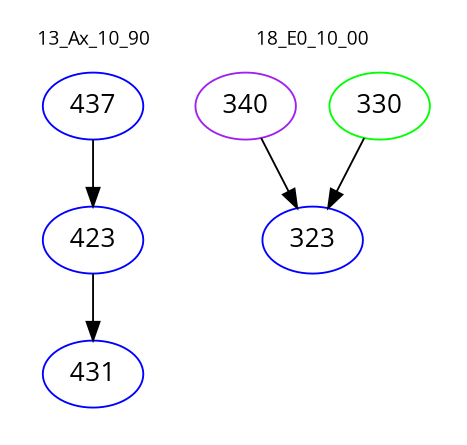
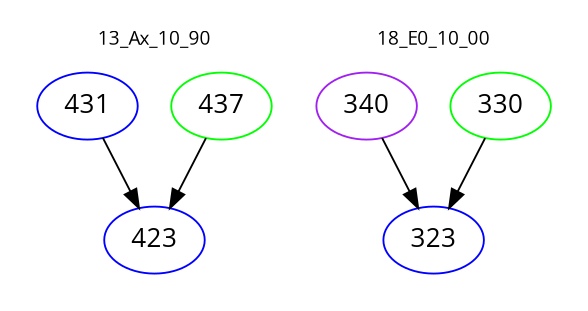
  digraph {
    fontname="Open Sans"
    node [color=blue fontname="Open Sans"]
    edge [color=black fontname="Open Sans"]
-   n1 [label=437]
+   n1 [color=green label=437]
    n2 [label=423]
    n3 [label=431]
    n4 [color=green label=330]
    n5 [label=323]
    n6 [color=purple label=340]
    subgraph cluster_1 {
      color=white
      fontsize=10
      label="13_Ax_10_90"
      n1
      n2
      n3
    }
    subgraph cluster_2 {
      color=white
      fontsize=10
      label="18_E0_10_00"
      n4
      n5
      n6
    }
    n1 -> n2
-   n2 -> n3
+   n3 -> n2
    n4 -> n5
    n6 -> n5
  }
